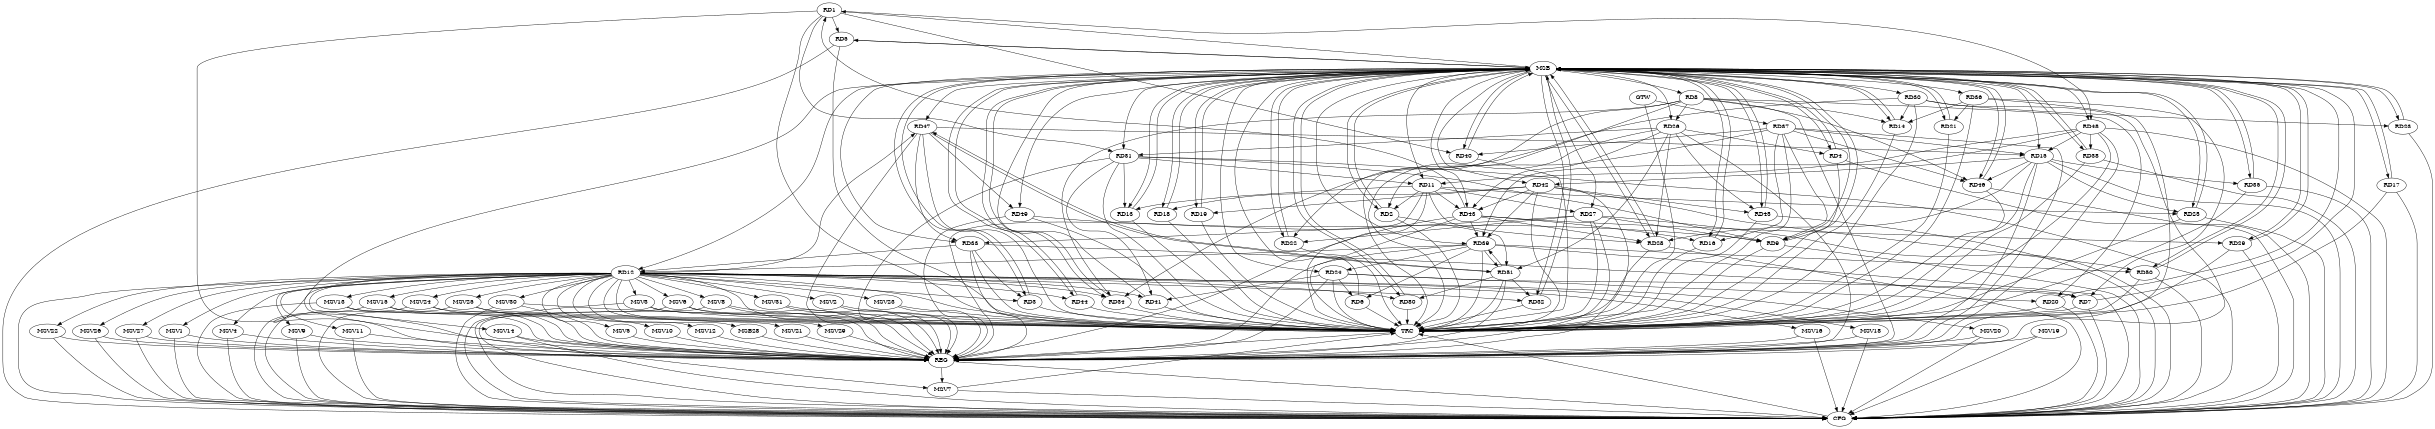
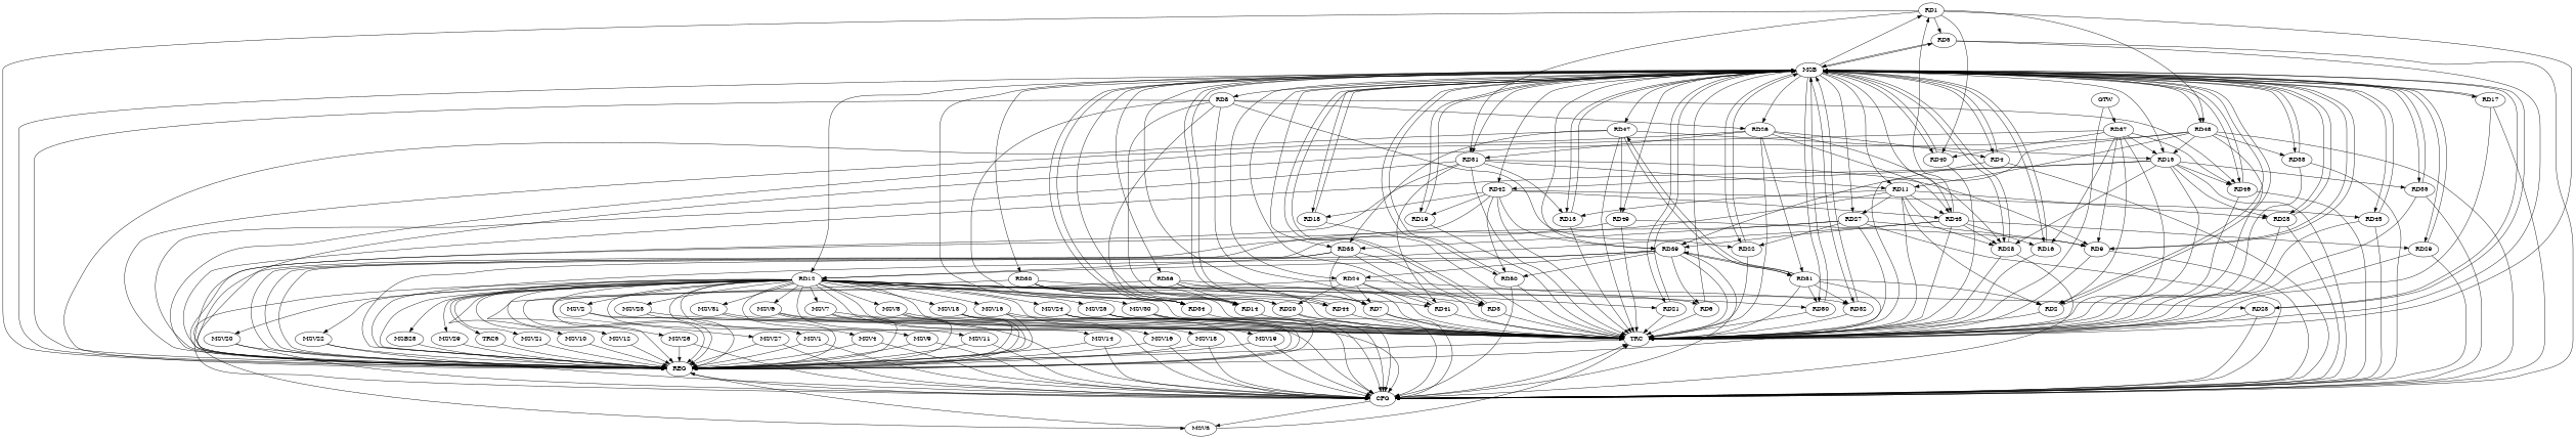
  strict digraph {
    n1 [label=RD1]
    n2 [label=RD5]
    n3 [label=RD31]
    n4 [label=RD40]
    n5 [label=RD48]
    n6 [label=REG]
    n7 [label=TRC]
    n8 [label=MSB]
    n9 [label=CFG]
    n10 [label=RD9]
    n11 [label=RD11]
    n12 [label=RD13]
    n13 [label=RD41]
    n14 [label=RD15]
    n15 [label=RD38]
    n16 [label=RD39]
    n17 [label=RD2]
    n18 [label=RD3]
    n19 [label=RD4]
    n20 [label=RD8]
    n21 [label=RD14]
    n22 [label=RD22]
    n23 [label=RD26]
    n24 [label=RD34]
    n25 [label=RD46]
    n26 [label=RD80]
    n27 [label=RD25]
    n28 [label=RD27]
    n29 [label=RD28]
    n30 [label=RD43]
    n31 [label=RD12]
    n32 [label=RD32]
    n33 [label=RD44]
    n34 [label=RD35]
    n35 [label=RD42]
    n36 [label=RD16]
    n37 [label=RD17]
    n38 [label=RD18]
    n39 [label=RD19]
    n40 [label=RD21]
    n41 [label=RD23]
    n42 [label=RD24]
    n43 [label=RD45]
    n44 [label=RD33]
    n45 [label=RD29]
    n46 [label=RD30]
    n47 [label=RD36]
    n48 [label=RD50]
    n49 [label=RD47]
    n50 [label=RD49]
    n51 [label=RD6]
    n52 [label=RD7]
    n53 [label=RD20]
    n54 [label=RD51]
    n55 [label=MSV1]
    n56 [label=MSV2]
    n57 [label=MSV3]
    n58 [label=MSV4]
-   n59 [label=MSV5]
+   n59 [label=TRC5]
    n60 [label=MSV6]
    n61 [label=MSV7]
    n62 [label=MSV8]
    n63 [label=MSV9]
    n64 [label=MSV10]
    n65 [label=MSV11]
    n66 [label=MSV12]
    n67 [label=MSV13]
    n68 [label=MSV14]
    n69 [label=MSV15]
    n70 [label=MSV16]
    n71 [label=MSV18]
    n72 [label=MSV19]
    n73 [label=MSV20]
    n74 [label=MSV21]
    n75 [label=MSV22]
    n76 [label=MSV23]
    n77 [label=MSV24]
    n78 [label=MSV25]
    n79 [label=MSV26]
    n80 [label=MSV27]
    n81 [label=MSB28]
    n82 [label=MSV29]
    n83 [label=MSV30]
    n84 [label=MSV31]
    n85 [label=RD37]
    n86 [label=GTW]
    n1 -> n2
    n1 -> n3
    n1 -> n4
    n1 -> n5
    n1 -> n6
    n1 -> n7
    n2 -> n7
    n2 -> n8
    n2 -> n9
    n3 -> n6
    n3 -> n7
    n3 -> n9
    n3 -> n10
    n3 -> n11
    n3 -> n12
    n3 -> n13
    n4 -> n7
    n4 -> n8
    n5 -> n6
    n5 -> n7
    n5 -> n9
    n5 -> n11
    n5 -> n14
    n5 -> n15
    n5 -> n16
    n6 -> n9
    n7 -> n6
    n8 -> n1
    n8 -> n2
    n8 -> n3
    n8 -> n4
    n8 -> n5
    n8 -> n6
    n8 -> n10
    n8 -> n11
    n8 -> n12
    n8 -> n14
    n8 -> n15
    n8 -> n16
    n8 -> n17
    n8 -> n18
    n8 -> n19
    n8 -> n20
    n8 -> n21
    n8 -> n22
    n8 -> n23
-   n8 -> n24
    n8 -> n25
    n8 -> n26
    n8 -> n27
    n8 -> n28
    n8 -> n29
    n8 -> n30
    n8 -> n31
    n8 -> n32
    n8 -> n33
    n8 -> n34
    n8 -> n35
    n8 -> n36
    n8 -> n37
    n8 -> n38
    n8 -> n39
    n8 -> n40
    n8 -> n41
    n8 -> n42
    n8 -> n43
    n8 -> n44
    n8 -> n45
    n8 -> n46
    n8 -> n47
    n8 -> n48
    n8 -> n49
    n8 -> n50
    n9 -> n7
    n10 -> n7
    n10 -> n8
    n10 -> n9
    n11 -> n6
    n11 -> n7
    n11 -> n12
    n11 -> n17
    n11 -> n27
    n11 -> n28
    n11 -> n29
    n11 -> n30
    n12 -> n7
    n12 -> n8
    n13 -> n7
    n13 -> n8
    n14 -> n6
    n14 -> n7
    n14 -> n9
    n14 -> n25
    n14 -> n27
    n14 -> n29
    n14 -> n34
    n14 -> n35
    n15 -> n7
    n15 -> n8
    n15 -> n9
    n16 -> n6
    n16 -> n7
    n16 -> n9
    n16 -> n31
    n16 -> n42
    n16 -> n48
    n16 -> n51
    n16 -> n54
    n17 -> n7
    n17 -> n8
    n18 -> n7
    n18 -> n8
    n19 -> n7
    n19 -> n8
    n19 -> n9
    n20 -> n6
    n20 -> n7
    n20 -> n21
    n20 -> n22
    n20 -> n23
    n20 -> n24
    n20 -> n25
    n20 -> n53
    n21 -> n7
    n21 -> n8
    n22 -> n7
    n22 -> n8
    n23 -> n3
    n23 -> n6
    n23 -> n7
    n23 -> n19
    n23 -> n29
    n23 -> n30
-   n23 -> n43
    n23 -> n54
    n24 -> n7
    n24 -> n8
    n25 -> n7
    n25 -> n8
    n25 -> n9
    n26 -> n7
    n26 -> n8
    n27 -> n7
    n27 -> n8
    n27 -> n9
    n28 -> n6
    n28 -> n7
    n28 -> n9
    n28 -> n10
    n28 -> n22
    n28 -> n44
    n29 -> n7
    n29 -> n8
    n29 -> n9
    n30 -> n1
    n30 -> n6
    n30 -> n7
    n30 -> n16
    n30 -> n29
    n30 -> n36
    n30 -> n45
    n31 -> n6
    n31 -> n7
    n31 -> n9
    n31 -> n13
    n31 -> n18
    n31 -> n24
    n31 -> n26
    n31 -> n32
    n31 -> n33
    n31 -> n55
    n31 -> n56
    n31 -> n57
    n31 -> n58
    n31 -> n59
    n31 -> n60
    n31 -> n61
    n31 -> n62
    n31 -> n63
    n31 -> n64
    n31 -> n65
    n31 -> n66
    n31 -> n67
    n31 -> n68
    n31 -> n69
    n31 -> n70
    n31 -> n71
-   n31 -> n49
+   n31 -> n72
    n31 -> n73
    n31 -> n74
    n31 -> n75
    n31 -> n76
    n31 -> n77
    n31 -> n78
    n31 -> n79
    n31 -> n80
    n31 -> n81
    n31 -> n82
    n31 -> n83
    n31 -> n84
    n32 -> n7
    n32 -> n8
    n33 -> n7
    n33 -> n8
    n34 -> n7
    n34 -> n8
    n34 -> n9
    n35 -> n6
    n35 -> n7
    n35 -> n16
    n35 -> n30
    n35 -> n38
    n35 -> n39
    n35 -> n43
    n35 -> n48
    n36 -> n7
    n36 -> n8
    n37 -> n7
    n37 -> n8
    n37 -> n9
    n38 -> n7
    n38 -> n8
    n39 -> n7
    n39 -> n8
    n40 -> n7
    n40 -> n8
+   n41 -> n7
    n41 -> n8
    n41 -> n9
    n42 -> n6
    n42 -> n7
    n42 -> n13
    n42 -> n51
    n42 -> n52
    n42 -> n53
    n43 -> n7
    n43 -> n8
    n43 -> n9
    n44 -> n6
    n44 -> n7
    n44 -> n18
    n44 -> n31
    n44 -> n52
    n45 -> n7
    n45 -> n8
    n45 -> n9
    n46 -> n6
    n46 -> n7
    n46 -> n21
    n46 -> n24
    n46 -> n41
    n47 -> n6
    n47 -> n7
    n47 -> n21
    n47 -> n40
    n47 -> n52
    n48 -> n7
    n48 -> n8
    n48 -> n9
    n49 -> n6
    n49 -> n7
    n49 -> n14
    n49 -> n44
    n49 -> n50
    n49 -> n54
    n50 -> n6
    n50 -> n7
    n50 -> n10
    n51 -> n7
    n51 -> n8
    n52 -> n7
    n52 -> n8
    n52 -> n9
    n53 -> n7
    n53 -> n8
    n53 -> n9
    n54 -> n6
    n54 -> n7
    n54 -> n16
-   n17 -> n54
+   n54 -> n17
    n54 -> n26
    n54 -> n32
    n54 -> n49
    n55 -> n6
    n55 -> n9
    n56 -> n6
    n56 -> n7
    n57 -> n6
    n57 -> n7
-   n57 -> n9
+   n9 -> n57
    n58 -> n6
    n58 -> n9
    n59 -> n6
    n60 -> n6
    n60 -> n7
    n60 -> n9
-   n6 -> n61
+   n61 -> n6
    n61 -> n7
    n61 -> n9
    n62 -> n6
    n62 -> n7
    n62 -> n9
    n63 -> n6
    n63 -> n9
    n64 -> n6
    n65 -> n6
    n65 -> n9
    n66 -> n6
    n67 -> n6
    n67 -> n7
    n67 -> n9
    n68 -> n6
    n68 -> n9
    n69 -> n6
    n69 -> n7
    n69 -> n9
    n70 -> n6
    n70 -> n9
    n71 -> n6
    n71 -> n9
    n72 -> n6
    n72 -> n9
    n73 -> n6
    n73 -> n9
    n74 -> n6
    n75 -> n6
    n75 -> n9
    n76 -> n6
    n76 -> n7
    n77 -> n6
    n77 -> n7
    n77 -> n9
    n78 -> n6
    n78 -> n7
    n78 -> n9
    n79 -> n6
    n79 -> n9
    n80 -> n6
    n80 -> n9
    n81 -> n6
    n82 -> n6
    n83 -> n6
    n83 -> n7
    n83 -> n9
    n84 -> n6
    n84 -> n7
    n85 -> n4
    n85 -> n6
    n85 -> n7
    n85 -> n10
    n85 -> n14
    n85 -> n17
    n85 -> n25
    n85 -> n36
    n86 -> n7
    n86 -> n85
  }
